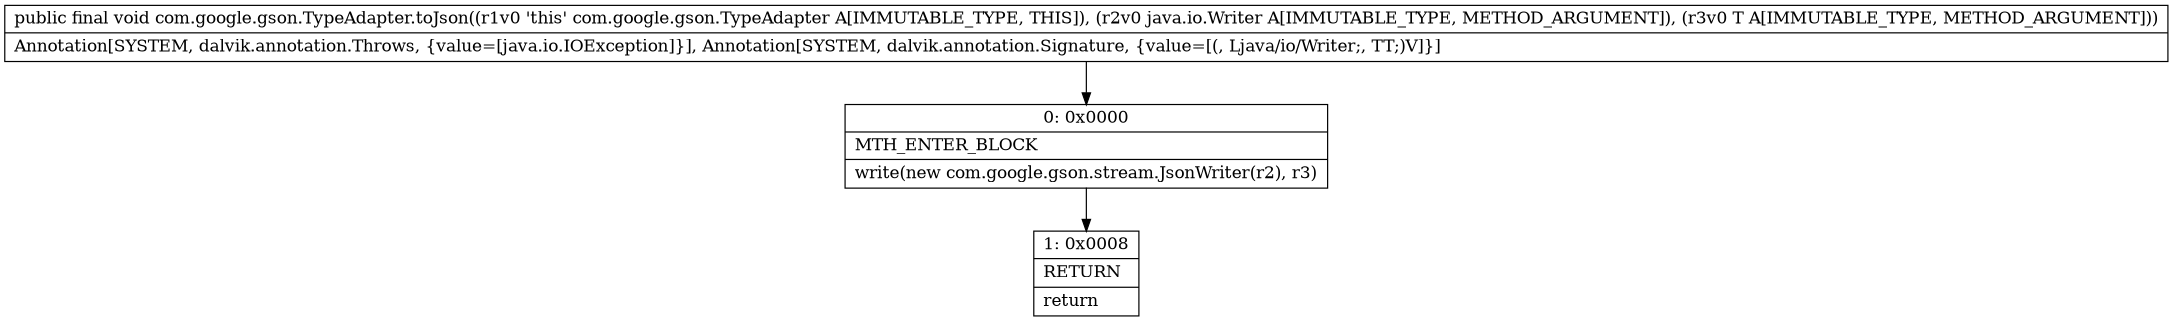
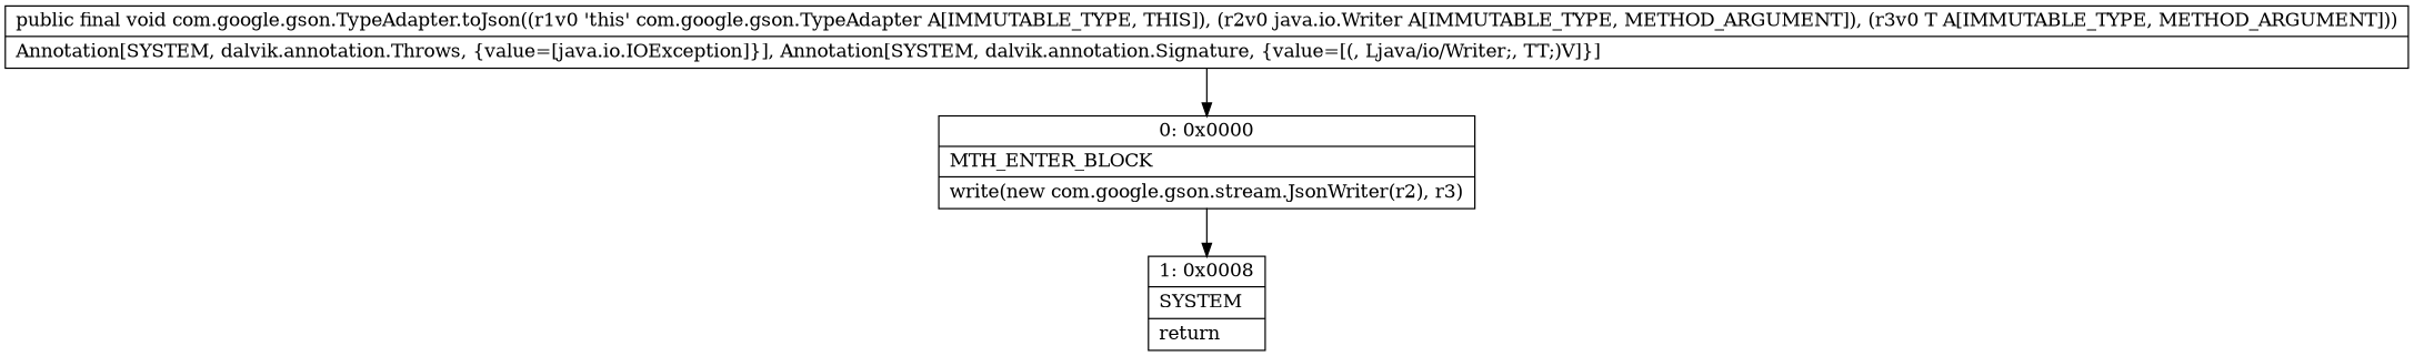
  digraph {
    node [shape=record]
    n1 [label="{0\:\ 0x0000|MTH_ENTER_BLOCK\l|write(new com.google.gson.stream.JsonWriter(r2), r3)\l}"]
-   n2 [label="{1\:\ 0x0008|RETURN\l|return\l}"]
+   n2 [label="{1\:\ 0x0008|SYSTEM\l|return\l}"]
    n3 [label="{public final void com.google.gson.TypeAdapter.toJson((r1v0 'this' com.google.gson.TypeAdapter A[IMMUTABLE_TYPE, THIS]), (r2v0 java.io.Writer A[IMMUTABLE_TYPE, METHOD_ARGUMENT]), (r3v0 T A[IMMUTABLE_TYPE, METHOD_ARGUMENT]))  | Annotation[SYSTEM, dalvik.annotation.Throws, \{value=[java.io.IOException]\}], Annotation[SYSTEM, dalvik.annotation.Signature, \{value=[(, Ljava\/io\/Writer;, TT;)V]\}]\l}"]
    n1 -> n2
    n3 -> n1
  }
